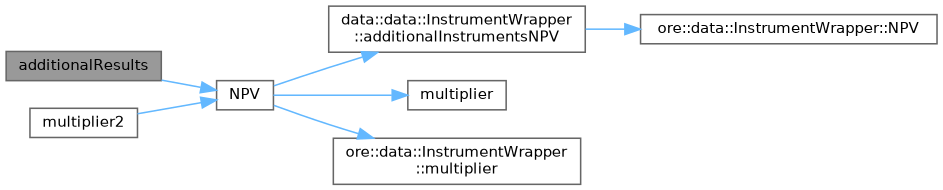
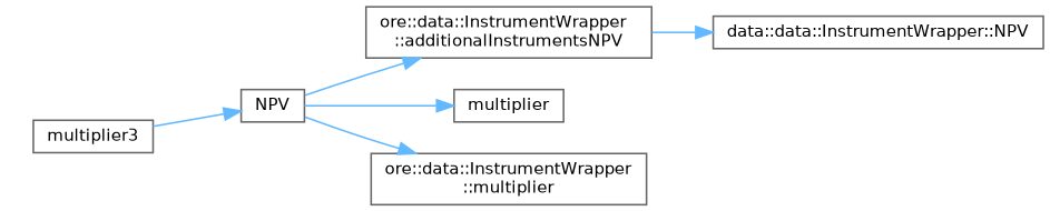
  digraph {
    rankdir=LR
    node [color=grey40 fillcolor=white fontname=Helvetica fontsize=10 shape=box style=filled]
    edge [color=steelblue1 fontname=Helvetica fontsize=10 labelfontname=Helvetica labelfontsize=10 style=solid]
-   n1 [color=gray40 fillcolor=grey60 fontcolor=black height=0.2 label=additionalResults width=0.4]
    n2 [height=0.2 label=NPV width=0.4]
-   n3 [height=0.2 label="data::data::InstrumentWrapper\l::additionalInstrumentsNPV" width=0.4]
+   n3 [height=0.2 label="ore::data::InstrumentWrapper\l::additionalInstrumentsNPV" width=0.4]
    n4 [height=0.2 label=multiplier width=0.4]
    n5 [height=0.2 label="ore::data::InstrumentWrapper\l::multiplier" width=0.4]
-   n6 [height=0.2 label="ore::data::InstrumentWrapper::NPV" width=0.4]
-   n7 [height=0.2 label=multiplier2 width=0.4]
-   n1 -> n2
+   n6 [height=0.2 label="data::data::InstrumentWrapper::NPV" width=0.4]
+   n7 [height=0.2 label=multiplier3 width=0.4]
    n2 -> n3
    n2 -> n4
    n2 -> n5
    n3 -> n6
    n7 -> n2
  }
